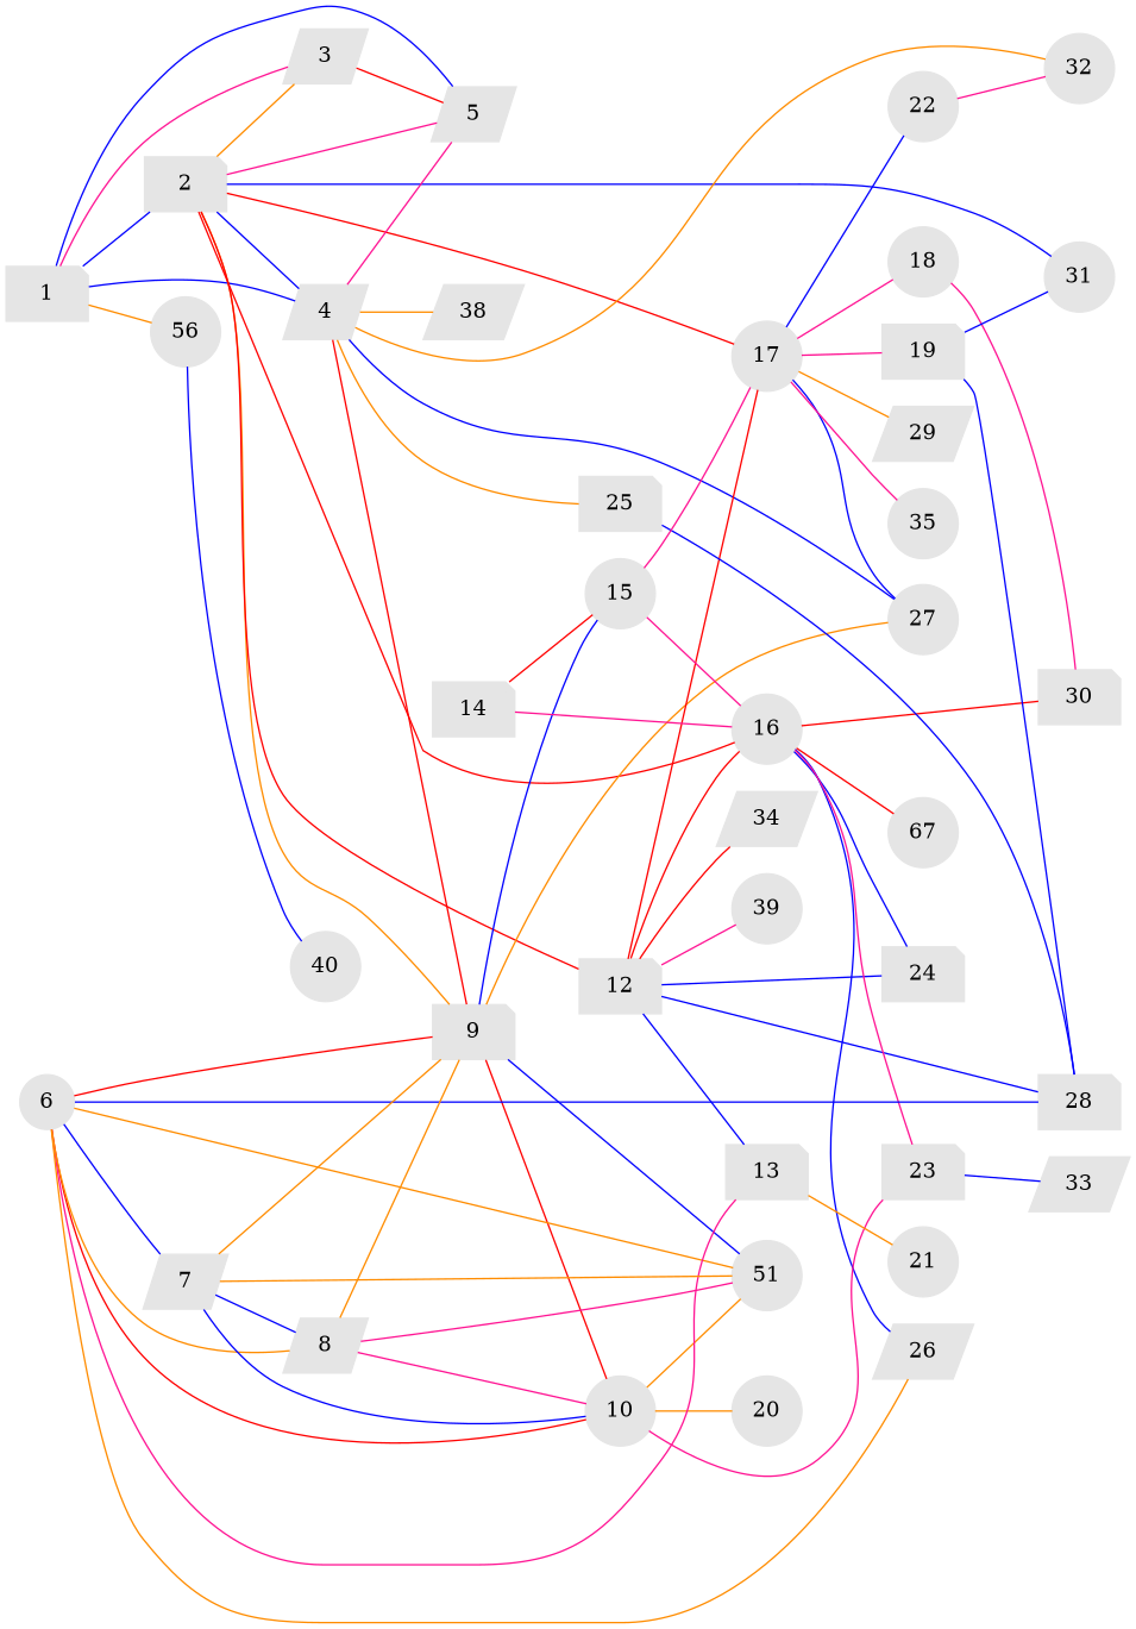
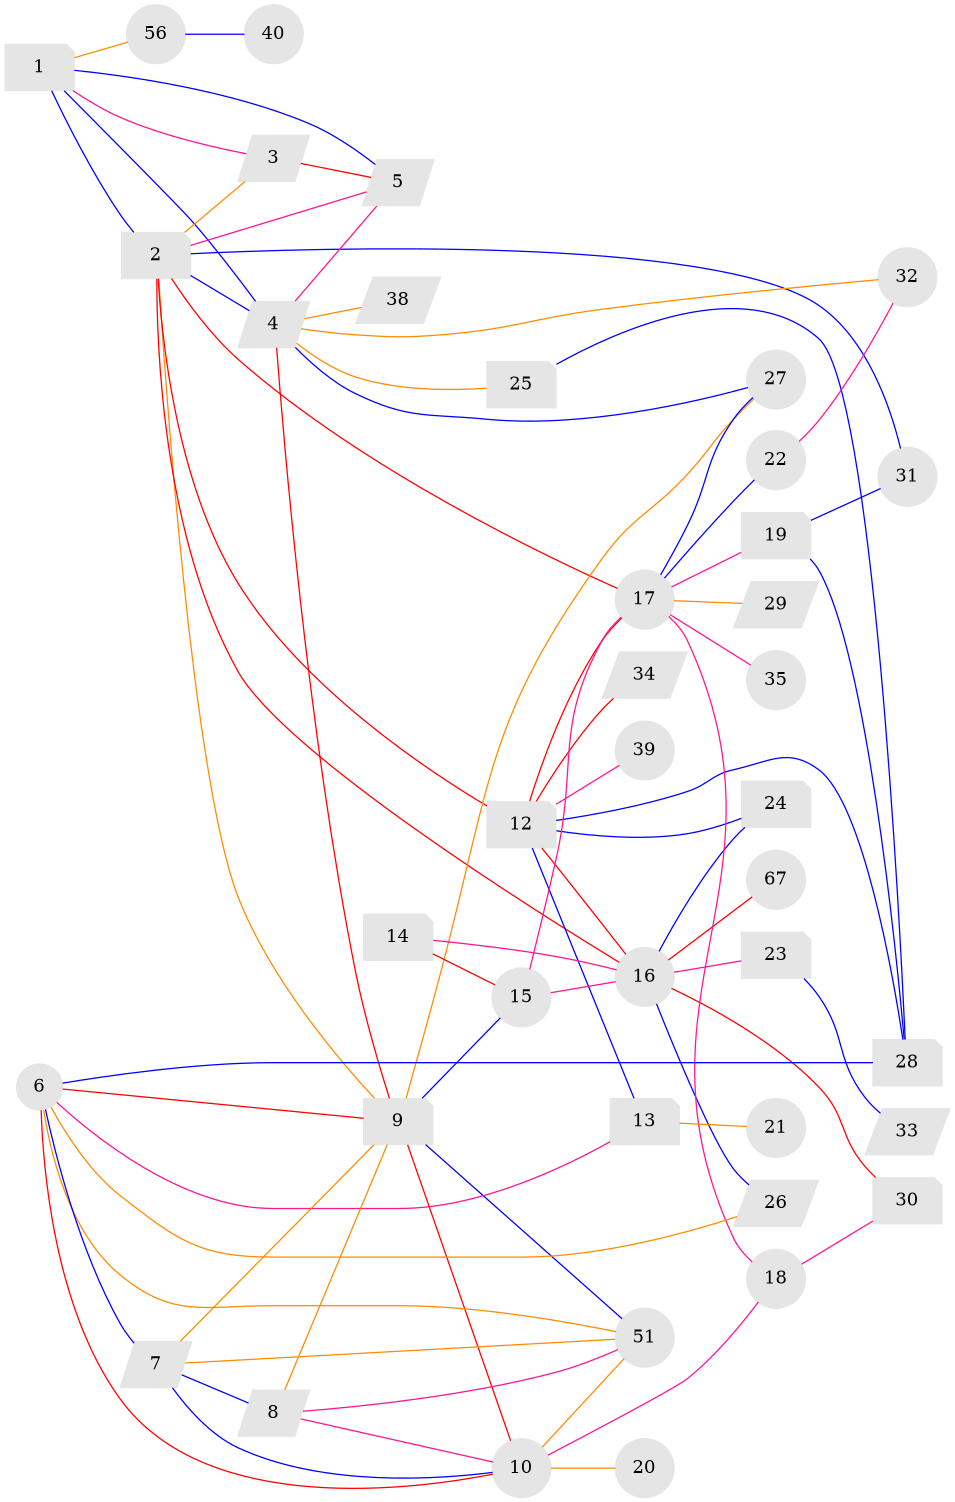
  graph {
    rankdir=LR
    node [color=gray90 shape=circle style=filled]
    edge [color=blue weight=1.0]
    1 [shape=note]
    2 [shape=note]
    3 [shape=parallelogram]
    4 [shape=parallelogram]
    5 [shape=parallelogram]
    n6 [label=56]
    9 [shape=note]
    12 [shape=note]
    16
    17
    31
    25 [shape=note]
    27
    32
    38 [shape=parallelogram]
    40
    10
    n18 [label=51]
    15
    13 [shape=note]
    28 [shape=note]
    24 [shape=note]
    34 [shape=parallelogram]
    39
    26 [shape=parallelogram]
    23 [shape=note]
    30 [shape=note]
    n28 [label=67]
    18
    19 [shape=note]
    22
    29 [shape=parallelogram]
    35
    6
    7 [shape=parallelogram]
    8 [shape=parallelogram]
    20
    21
    14 [shape=note]
    33 [shape=parallelogram]
    1 -- 2 [weight=2.0]
    1 -- 3 [color=deeppink]
    1 -- 4
    1 -- 5
    1 -- n6 [color=darkorange weight=5.0]
    2 -- 3 [color=darkorange weight=2.0]
    2 -- 4 [weight=2.0]
    2 -- 5 [color=deeppink weight=4.0]
    2 -- 9 [color=darkorange]
    2 -- 12 [color=red]
    2 -- 16 [color=red]
    2 -- 17 [color=red]
    2 -- 31
    3 -- 5 [color=red]
    4 -- 5 [color=deeppink]
    4 -- 9 [color=red]
    4 -- 25 [color=darkorange]
    4 -- 27
    4 -- 32 [color=darkorange]
    4 -- 38 [color=darkorange]
    n6 -- 40
    9 -- 27 [color=darkorange]
    9 -- 10 [color=red]
    9 -- n18
    9 -- 15
    12 -- 16 [color=red]
    12 -- 17 [color=red]
    12 -- 13 [weight=5.0]
    12 -- 28
    12 -- 24 [weight=4.0]
    12 -- 34 [color=red]
    12 -- 39 [color=deeppink]
    16 -- 24
    16 -- 26 [weight=4.0]
    16 -- 23 [color=deeppink weight=2.0]
    16 -- 30 [color=red weight=2.0]
    16 -- n28 [color=red]
    17 -- 27
    17 -- 18 [color=deeppink weight=5.0]
    17 -- 19 [color=deeppink]
    17 -- 22
    17 -- 29 [color=darkorange weight=5.0]
    17 -- 35 [color=deeppink]
    25 -- 28
    10 -- n18 [color=darkorange]
-   10 -- 23 [color=deeppink]
+   10 -- 18 [color=deeppink]
    10 -- 20 [color=darkorange weight=4.0]
    15 -- 16 [color=deeppink weight=4.0]
    15 -- 17 [color=deeppink]
    13 -- 21 [color=darkorange]
    23 -- 33
    18 -- 30 [color=deeppink]
    19 -- 31
    19 -- 28
    22 -- 32 [color=deeppink]
    6 -- 9 [color=red]
    6 -- 10 [color=red]
    6 -- n18 [color=darkorange]
    6 -- 13 [color=deeppink]
    6 -- 28 [weight=6.0]
    6 -- 26 [color=darkorange]
    6 -- 7
-   6 -- 8 [color=darkorange]
    7 -- 9 [color=darkorange]
    7 -- 10
    7 -- n18 [color=darkorange]
    7 -- 8
    8 -- 9 [color=darkorange]
    8 -- 10 [color=deeppink]
    8 -- n18 [color=deeppink]
    14 -- 16 [color=deeppink weight=4.0]
    14 -- 15 [color=red]
  }
